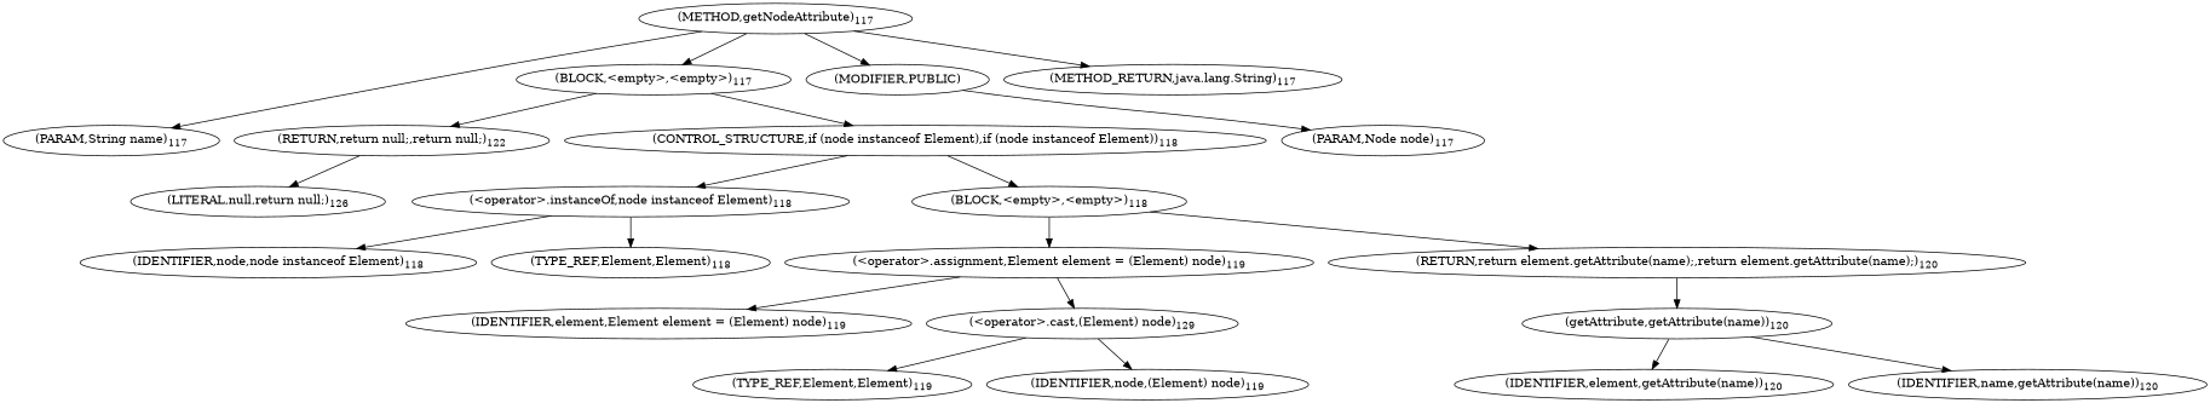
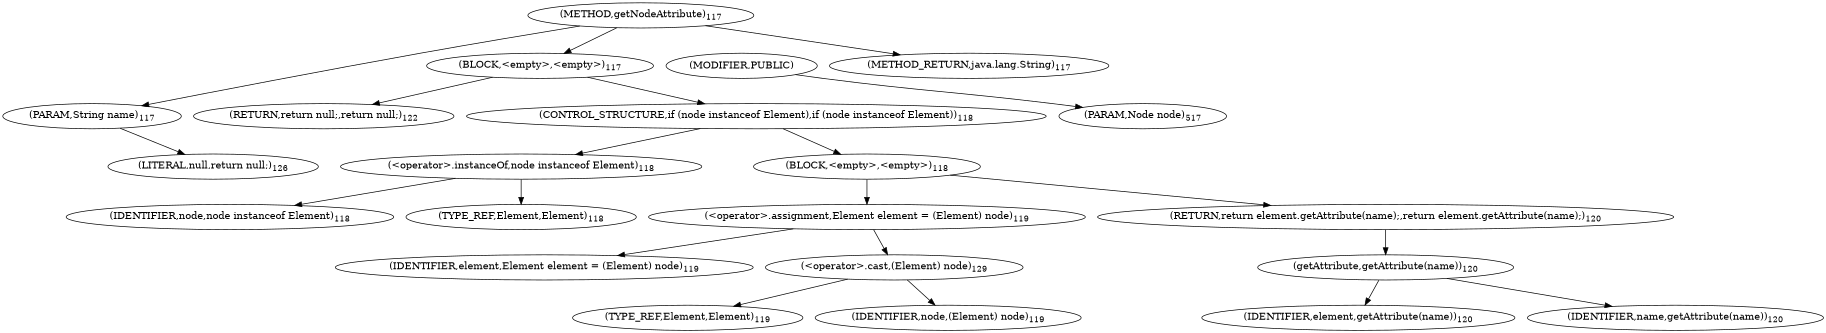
  digraph {
    fontname="DejaVu Serif"
    node [fontname="DejaVu Serif"]
    edge [fontname="DejaVu Serif"]
    n1 [label=<(METHOD,getNodeAttribute)<SUB>117</SUB>>]
    n2 [label=<(PARAM,String name)<SUB>117</SUB>>]
    n3 [label=<(BLOCK,&lt;empty&gt;,&lt;empty&gt;)<SUB>117</SUB>>]
    n4 [label=<(MODIFIER,PUBLIC)>]
    n5 [label=<(METHOD_RETURN,java.lang.String)<SUB>117</SUB>>]
-   n6 [label=<(PARAM,Node node)<SUB>117</SUB>>]
+   n6 [label=<(PARAM,Node node)<SUB>517</SUB>>]
    n7 [label=<(CONTROL_STRUCTURE,if (node instanceof Element),if (node instanceof Element))<SUB>118</SUB>>]
    n8 [label=<(RETURN,return null;,return null;)<SUB>122</SUB>>]
    n9 [label=<(&lt;operator&gt;.instanceOf,node instanceof Element)<SUB>118</SUB>>]
    n10 [label=<(BLOCK,&lt;empty&gt;,&lt;empty&gt;)<SUB>118</SUB>>]
    n11 [label=<(LITERAL,null,return null;)<SUB>126</SUB>>]
    n12 [label=<(IDENTIFIER,node,node instanceof Element)<SUB>118</SUB>>]
    n13 [label=<(TYPE_REF,Element,Element)<SUB>118</SUB>>]
    n14 [label=<(&lt;operator&gt;.assignment,Element element = (Element) node)<SUB>119</SUB>>]
    n15 [label=<(RETURN,return element.getAttribute(name);,return element.getAttribute(name);)<SUB>120</SUB>>]
    n16 [label=<(IDENTIFIER,element,Element element = (Element) node)<SUB>119</SUB>>]
    n17 [label=<(&lt;operator&gt;.cast,(Element) node)<SUB>129</SUB>>]
    n18 [label=<(getAttribute,getAttribute(name))<SUB>120</SUB>>]
    n19 [label=<(TYPE_REF,Element,Element)<SUB>119</SUB>>]
    n20 [label=<(IDENTIFIER,node,(Element) node)<SUB>119</SUB>>]
    n21 [label=<(IDENTIFIER,element,getAttribute(name))<SUB>120</SUB>>]
    n22 [label=<(IDENTIFIER,name,getAttribute(name))<SUB>120</SUB>>]
    n1 -> n2
    n1 -> n3
-   n1 -> n4
    n1 -> n5
    n3 -> n7
    n3 -> n8
    n4 -> n6
    n7 -> n9
    n7 -> n10
-   n8 -> n11
+   n2 -> n11
    n9 -> n12
    n9 -> n13
    n10 -> n14
    n10 -> n15
    n14 -> n16
    n14 -> n17
    n15 -> n18
    n17 -> n19
    n17 -> n20
    n18 -> n21
    n18 -> n22
  }
